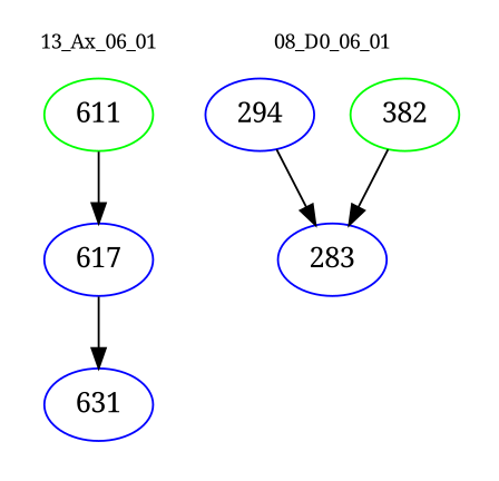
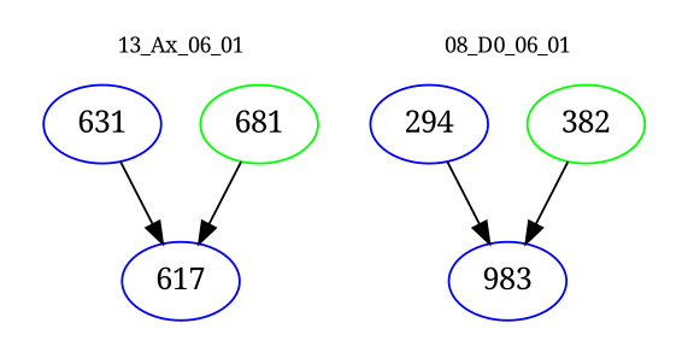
  digraph {
    fontname="Noto Serif"
    node [color=blue fontname="Noto Serif"]
    edge [color=black fontname="Noto Serif"]
-   n1 [color=green label=611]
+   n1 [color=green label=681]
    n2 [label=617]
    n3 [label=631]
    n4 [color=green label=382]
-   n5 [label=283]
+   n5 [label=983]
    n6 [label=294]
    subgraph cluster_1 {
      color=white
      fontsize=10
      label="13_Ax_06_01"
      n1
      n2
      n3
    }
    subgraph cluster_2 {
      color=white
      fontsize=10
      label="08_D0_06_01"
      n4
      n5
      n6
    }
    n1 -> n2
-   n2 -> n3
+   n3 -> n2
    n4 -> n5
    n6 -> n5
  }
